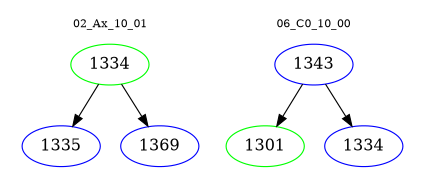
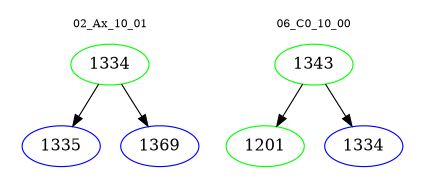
  digraph {
    node [color=green]
    edge [color=black]
    n1 [label=1334]
    n2 [color=blue label=1335]
    n3 [color=blue label=1369]
-   n4 [color=blue label=1343]
-   n5 [label=1301]
+   n4 [label=1343]
+   n5 [label=1201]
    n6 [color=blue label=1334]
    subgraph cluster_1 {
      color=white
      fontsize=10
      label="02_Ax_10_01"
      n1
      n2
      n3
    }
    subgraph cluster_2 {
      color=white
      fontsize=10
      label="06_C0_10_00"
      n4
      n5
      n6
    }
    n1 -> n2
    n1 -> n3
    n4 -> n5
    n4 -> n6
  }
